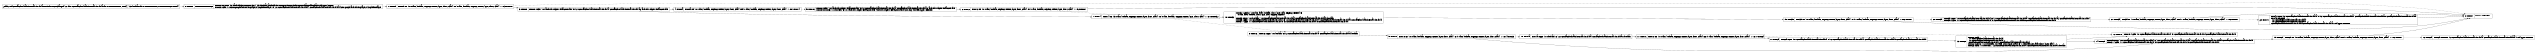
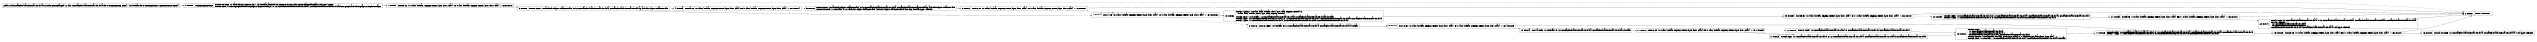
  digraph {
    rankdir=LR
    node [shape=record]
    n1 [label="{0\:\ 0x0000|MTH_ENTER_BLOCK\l|0x0000: INVOKE  (r2 I:android.view.TextureView), (r3 I:boolean) android.view.TextureView.onWindowFocusChanged(boolean):void type: SUPER \l0x0003: IGET  (r0 I:com.google.android.exoplayer2.SimpleExoPlayer) = (r2 I:com.facebook.ads.internal.view.f.d.a) com.facebook.ads.internal.view.f.d.a.f com.google.android.exoplayer2.SimpleExoPlayer \l}"]
    n2 [label="{1\:\ 0x0005|0x0005: IF  (r0 I:?[int, boolean, OBJECT, ARRAY, byte, short, char]) != (0 ?[int, boolean, OBJECT, ARRAY, byte, short, char])  \-\> B:3:0x0008 \l}"]
    n3 [label="{2\:\ 0x0007|0x0007: RETURN   \l}"]
    n4 [label="{3\:\ 0x0008|0x0008: IGET  (r0 I:android.widget.MediaController) = (r2 I:com.facebook.ads.internal.view.f.d.a) com.facebook.ads.internal.view.f.d.a.g android.widget.MediaController \l}"]
    n5 [label="{4\:\ 0x000a|0x000a: IF  (r0 I:?[int, boolean, OBJECT, ARRAY, byte, short, char]) == (0 ?[int, boolean, OBJECT, ARRAY, byte, short, char])  \-\> B:7:0x0014 \l}"]
    n6 [label="{7\:\ 0x0014|0x0014: IF  (r3 I:?[int, boolean, OBJECT, ARRAY, byte, short, char]) != (0 ?[int, boolean, OBJECT, ARRAY, byte, short, char])  \-\> B:18:0x0032 \l}"]
    n7 [label="{5\:\ 0x000c|0x000c: IGET  (r0 I:android.widget.MediaController) = (r2 I:com.facebook.ads.internal.view.f.d.a) com.facebook.ads.internal.view.f.d.a.g android.widget.MediaController \l0x000e: INVOKE  (r0 I:boolean) = (r0 I:android.widget.MediaController) android.widget.MediaController.isShowing():boolean type: VIRTUAL \l}"]
    n8 [label="{6\:\ 0x0012|0x0012: IF  (r0 I:?[int, boolean, OBJECT, ARRAY, byte, short, char]) != (0 ?[int, boolean, OBJECT, ARRAY, byte, short, char])  \-\> B:2:0x0007 \l}"]
    n9 [label="{8\:\ 0x0016|0x0016: IGET  (r0 I:boolean) = (r2 I:com.facebook.ads.internal.view.f.d.a) com.facebook.ads.internal.view.f.d.a.k boolean \l}"]
    n10 [label="{18\:\ 0x0032|0x0032: CONST  (r0 I:?[int, float, boolean, short, byte, char, OBJECT, ARRAY]) = \l  (0 ?[int, float, boolean, short, byte, char, OBJECT, ARRAY])\l \l0x0033: IPUT  (r0 I:boolean), (r2 I:com.facebook.ads.internal.view.f.d.a) com.facebook.ads.internal.view.f.d.a.k boolean \l0x0035: IGET  (r0 I:com.facebook.ads.internal.view.f.d.d) = (r2 I:com.facebook.ads.internal.view.f.d.a) com.facebook.ads.internal.view.f.d.a.h com.facebook.ads.internal.view.f.d.d \l0x0037: SGET  (r1 I:com.facebook.ads.internal.view.f.d.d) =  com.facebook.ads.internal.view.f.d.d.e com.facebook.ads.internal.view.f.d.d \l}"]
    n11 [label="{9\:\ 0x0018|0x0018: IF  (r0 I:?[int, boolean, OBJECT, ARRAY, byte, short, char]) != (0 ?[int, boolean, OBJECT, ARRAY, byte, short, char])  \-\> B:14:0x0025 \l}"]
    n12 [label="{19\:\ 0x0039|0x0039: IF  (r0 I:?[int, boolean, OBJECT, ARRAY, byte, short, char]) != (r1 I:?[int, boolean, OBJECT, ARRAY, byte, short, char])  \-\> B:2:0x0007 \l}"]
    n13 [label="{10\:\ 0x001a|0x001a: IGET  (r0 I:boolean) = (r2 I:com.facebook.ads.internal.view.f.d.a) com.facebook.ads.internal.view.f.d.a.n boolean \l}"]
    n14 [label="{14\:\ 0x0025|0x0025: IGET  (r0 I:com.facebook.ads.internal.view.f.d.d) = (r2 I:com.facebook.ads.internal.view.f.d.a) com.facebook.ads.internal.view.f.d.a.h com.facebook.ads.internal.view.f.d.d \l0x0027: SGET  (r1 I:com.facebook.ads.internal.view.f.d.d) =  com.facebook.ads.internal.view.f.d.d.e com.facebook.ads.internal.view.f.d.d \l}"]
    n15 [label="{11\:\ 0x001c|0x001c: IF  (r0 I:?[int, boolean, OBJECT, ARRAY, byte, short, char]) == (0 ?[int, boolean, OBJECT, ARRAY, byte, short, char])  \-\> B:17:0x002f \l}"]
    n16 [label="{15\:\ 0x0029|0x0029: IF  (r0 I:?[int, boolean, OBJECT, ARRAY, byte, short, char]) == (r1 I:?[int, boolean, OBJECT, ARRAY, byte, short, char])  \-\> B:2:0x0007 \l}"]
    n17 [label="{12\:\ 0x001e|0x001e: SGET  (r0 I:com.facebook.ads.internal.view.f.d.d) =  com.facebook.ads.internal.view.f.d.d.d com.facebook.ads.internal.view.f.d.d \l}"]
    n18 [label="{17\:\ 0x002f|0x002f: IGET  (r0 I:com.facebook.ads.internal.view.f.d.d) = (r2 I:com.facebook.ads.internal.view.f.d.a) com.facebook.ads.internal.view.f.d.a.h com.facebook.ads.internal.view.f.d.d \l}"]
    n19 [label="{13\:\ 0x0020|0x0020: IPUT  \l  (r0 I:com.facebook.ads.internal.view.f.d.d)\l  (r2 I:com.facebook.ads.internal.view.f.d.a)\l com.facebook.ads.internal.view.f.d.a.j com.facebook.ads.internal.view.f.d.d \l0x0022: CONST  (r0 I:?[boolean, int, float, short, byte, char]) = (1 ?[boolean, int, float, short, byte, char]) \l0x0023: IPUT  (r0 I:boolean), (r2 I:com.facebook.ads.internal.view.f.d.a) com.facebook.ads.internal.view.f.d.a.k boolean \l}"]
    n20 [label="{16\:\ 0x002b|0x002b: INVOKE  (r2 I:com.facebook.ads.internal.view.f.d.a) com.facebook.ads.internal.view.f.d.a.a():void type: VIRTUAL \l}"]
    n21 [label="{20\:\ 0x003b|0x003b: IGET  (r0 I:com.facebook.ads.internal.view.f.d.d) = (r2 I:com.facebook.ads.internal.view.f.d.a) com.facebook.ads.internal.view.f.d.a.j com.facebook.ads.internal.view.f.d.d \l0x003d: SGET  (r1 I:com.facebook.ads.internal.view.f.d.d) =  com.facebook.ads.internal.view.f.d.d.e com.facebook.ads.internal.view.f.d.d \l}"]
    n22 [label="{21\:\ 0x003f|0x003f: IF  (r0 I:?[int, boolean, OBJECT, ARRAY, byte, short, char]) == (r1 I:?[int, boolean, OBJECT, ARRAY, byte, short, char])  \-\> B:2:0x0007 \l}"]
-   n23 [label="{22\:\ 0x0041|0x0041: IGET  (r0 I:com.facebook.ads.internal.view.f.a.a) = (r2 I:com.facebook.ads.internal.view.f.d.a) com.facebook.ads.internal.view.f.d.a.x com.facebook.ads.internal.view.f.a.a \l0x0043: INVOKE  \l  (r2 I:com.facebook.ads.internal.view.f.d.a)\l  (r0 I:com.facebook.ads.internal.view.f.a.a)\l com.facebook.ads.internal.view.f.d.a.a(com.facebook.ads.internal.view.f.a.a):void type: VIRTUAL \l}"]
+   n23 [label="{22\:\ 0x0041|0x0041: IGET  (r0 I:com.facebook.ads.internal.view.f.a.a) = (r2 I:com.facebook.ads.internal.view.f.d.a) com.facebook.ads.internal.view.f.d.a.x com.facebook.ads.internal.view.f.a.a \l0x0043: VIRTUAL  \l  (r2 I:com.facebook.ads.internal.view.f.d.a)\l  (r0 I:com.facebook.ads.internal.view.f.a.a)\l com.facebook.ads.internal.view.f.d.a.a(com.facebook.ads.internal.view.f.a.a):void type: VIRTUAL \l}"]
    n24 [label="{public void com.facebook.ads.internal.view.f.d.a.onWindowFocusChanged((r2 'this' I:com.facebook.ads.internal.view.f.d.a A[IMMUTABLE_TYPE, THIS]), (r3 I:boolean A[IMMUTABLE_TYPE, METHOD_ARGUMENT])) }"]
    n1 -> n2
    n2 -> n3 [style=dashed]
    n2 -> n4
    n4 -> n5
    n4 -> n6
    n5 -> n7 [style=dashed]
    n6 -> n9 [style=dashed]
    n6 -> n10
    n7 -> n8
    n8 -> n3
    n8 -> n6 [style=dashed]
    n9 -> n11
    n10 -> n12
    n11 -> n13 [style=dashed]
    n11 -> n14
    n12 -> n3
    n12 -> n21 [style=dashed]
    n13 -> n15
    n14 -> n16
    n15 -> n17 [style=dashed]
    n15 -> n18
    n16 -> n3
    n16 -> n20 [style=solid]
-   n19 -> n17
+   n17 -> n19
    n18 -> n19
    n19 -> n14
    n21 -> n22
    n22 -> n3
    n22 -> n23 [style=dashed]
    n23 -> n3
    n24 -> n1
  }
